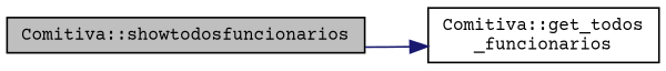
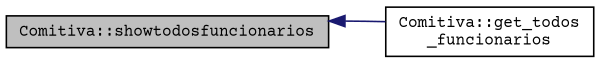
  digraph {
    rankdir=LR
    fontname="Courier Prime"
    node [color=black fontname="Courier Prime" fontsize=10 shape=record style=filled]
    n1 [fillcolor=grey75 fontcolor=black height=0.2 label="Comitiva::showtodosfuncionarios" width=0.4]
    n2 [fillcolor=white height=0.2 label="Comitiva::get_todos\l_funcionarios" width=0.4]
-   n1 -> n2 [color=midnightblue fontname="Courier Prime" fontsize=10 labelfontname=Helvetica labelfontsize=10 style=solid]
+   n2 -> n1 [color=midnightblue fontname="Courier Prime" fontsize=10 labelfontname=Helvetica labelfontsize=10 style=solid]
  }
